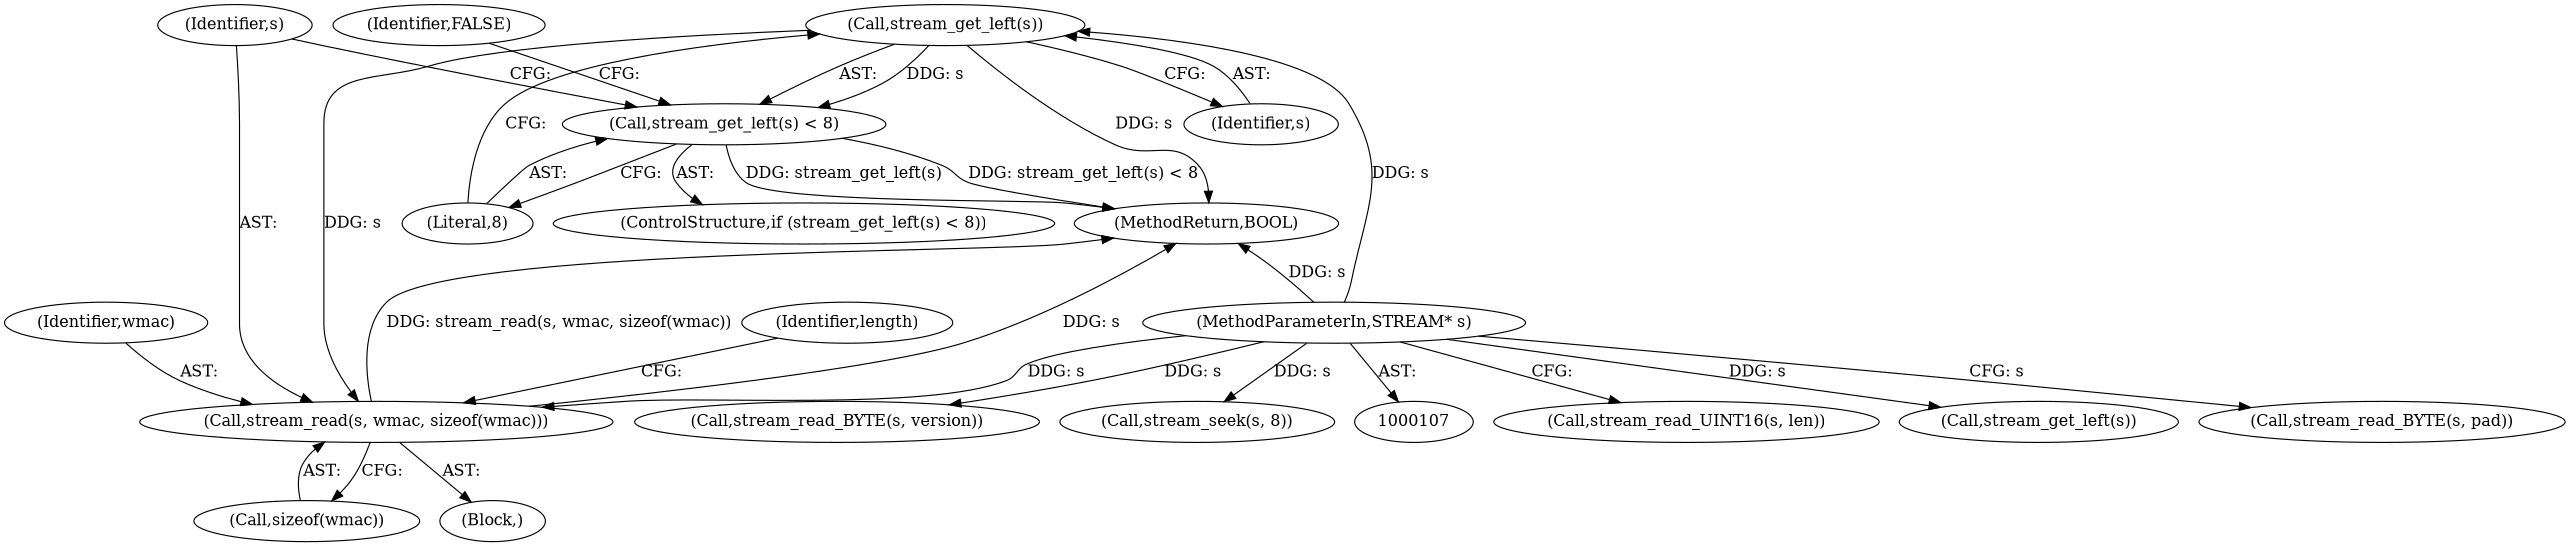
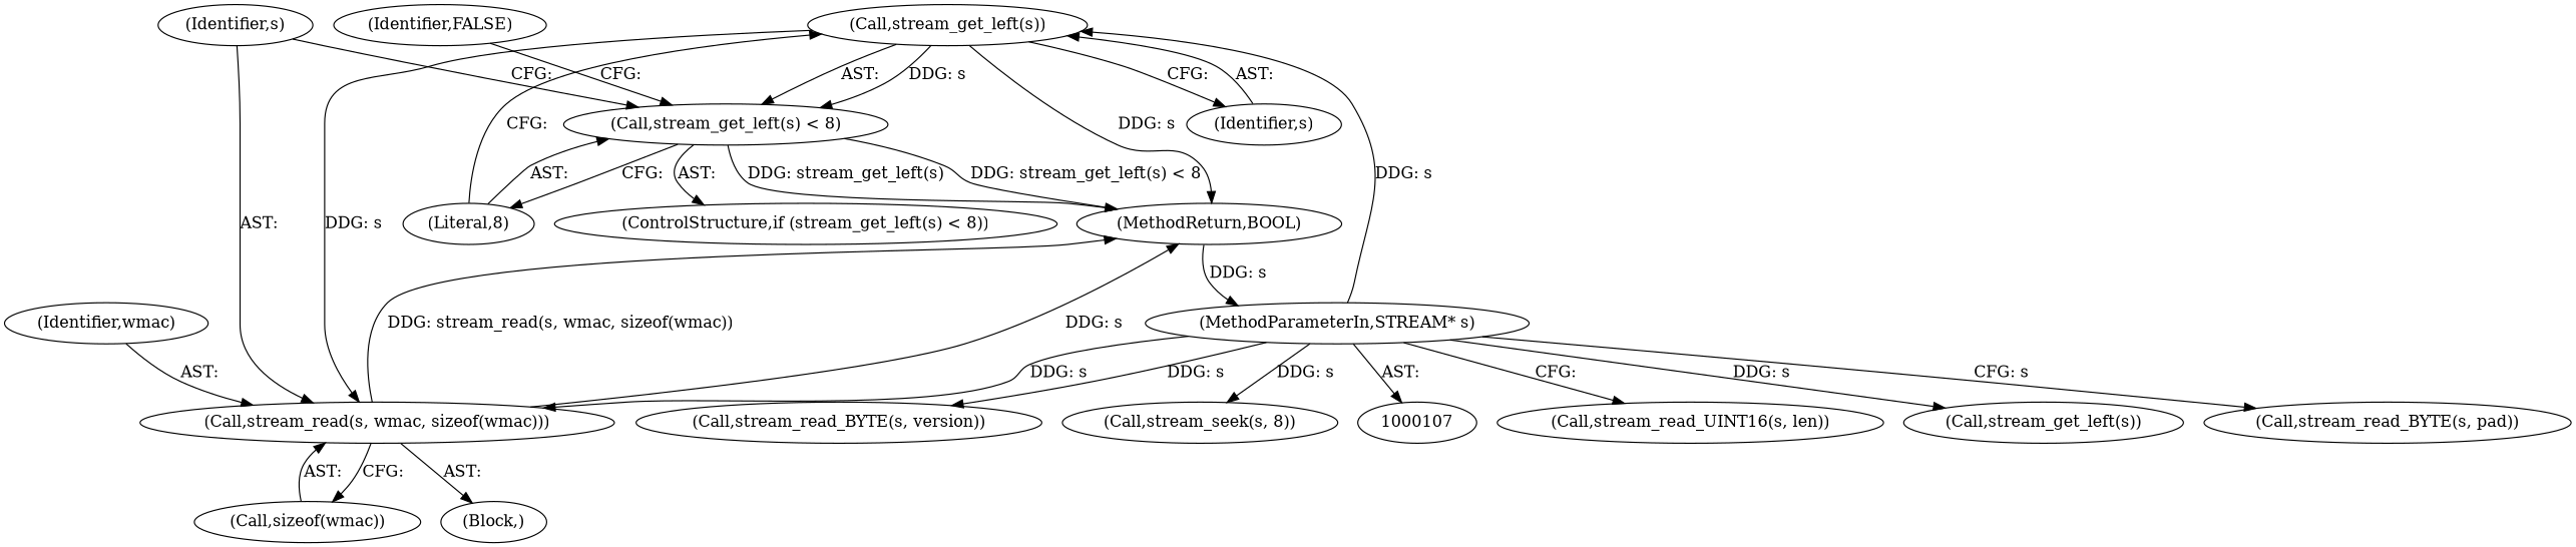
  digraph {
    n1 [label="(Call,stream_get_left(s))"]
    n2 [label="(Call,stream_get_left(s) < 8)"]
    n3 [label="(Call,stream_read(s, wmac, sizeof(wmac)))"]
    n4 [label="(MethodReturn,BOOL)"]
    n5 [label="(Identifier,s)"]
    n6 [label="(Literal,8)"]
    n7 [label="(ControlStructure,if (stream_get_left(s) < 8))"]
    n8 [label="(Call,sizeof(wmac))"]
    n9 [label="(Block,)"]
    n10 [label="(MethodParameterIn,STREAM* s)"]
    n11 [label="(Call,stream_read_UINT16(s, len))"]
    n12 [label="(Call,stream_get_left(s))"]
    n13 [label="(Call,stream_read_BYTE(s, pad))"]
    n14 [label="(Call,stream_read_BYTE(s, version))"]
    n15 [label="(Call,stream_seek(s, 8))"]
    1000107
    n17 [label="(Identifier,s)"]
-   n18 [label="(Identifier,length)"]
    n19 [label="(Identifier,wmac)"]
    n20 [label="(Identifier,FALSE)"]
    n1 -> n2 [label="AST: "]
    n1 -> n2 [label="DDG: s"]
    n1 -> n3 [label="DDG: s"]
    n1 -> n4 [label="DDG: s"]
    n1 -> n5 [label="CFG: "]
    n2 -> n4 [label="DDG: stream_get_left(s)"]
    n2 -> n4 [label="DDG: stream_get_left(s) < 8"]
    n2 -> n6 [label="CFG: "]
    n2 -> n7 [label="AST: "]
    n3 -> n4 [label="DDG: s"]
    n3 -> n4 [label="DDG: stream_read(s, wmac, sizeof(wmac))"]
    n3 -> n8 [label="CFG: "]
    n3 -> n9 [label="AST: "]
    n5 -> n1 [label="AST: "]
    n6 -> n1 [label="CFG: "]
    n6 -> n2 [label="AST: "]
    n8 -> n3 [label="AST: "]
    n10 -> n1 [label="DDG: s"]
    n10 -> n3 [label="DDG: s"]
-   n10 -> n4 [label="DDG: s"]
+   n4 -> n10 [label="DDG: s"]
    n10 -> n11 [label="CFG: "]
    n10 -> n12 [label="DDG: s"]
    n10 -> n13 [label="CFG: s"]
    n10 -> n14 [label="DDG: s"]
    n10 -> n15 [label="DDG: s"]
    n10 -> 1000107 [label="AST: "]
    n17 -> n2 [label="CFG: "]
    n17 -> n3 [label="AST: "]
-   n18 -> n3 [label="CFG: "]
    n19 -> n3 [label="AST: "]
    n20 -> n2 [label="CFG: "]
  }
